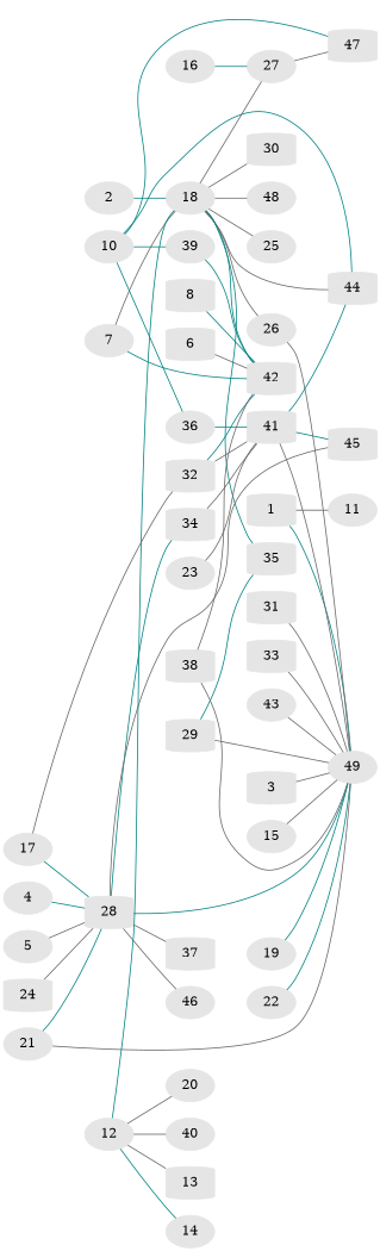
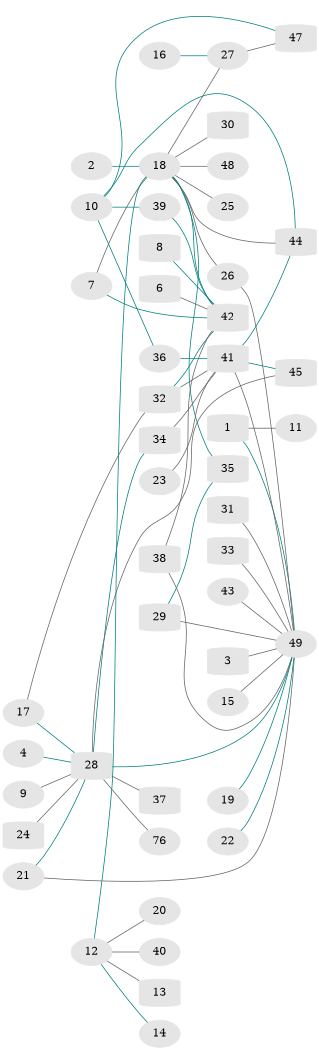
  graph {
    rankdir=LR
    node [color=gray90 shape=ellipse style=filled]
    edge [color=gray40 weight=1.0]
    1 [shape=cylinder]
    11
    49
    2
    18
    42 [shape=cylinder]
    44 [shape=cylinder]
    27
    25
    26
    30 [shape=cylinder]
    35 [shape=cylinder]
    48
    3 [shape=cylinder]
    28 [shape=cylinder]
    4
    34 [shape=cylinder]
    37 [shape=cylinder]
    45 [shape=cylinder]
-   46
-   5
+   46 [label=76]
+   5 [label=9]
    6 [shape=cylinder]
    7
    8 [shape=cylinder]
    10
    36
    39
    47 [shape=cylinder]
    41 [shape=cylinder]
    12
    13 [shape=cylinder]
    14
    20
    40
    15
    16
    17
    32 [shape=cylinder]
    19
    21
    22
    23
    24 [shape=cylinder]
    29 [shape=cylinder]
    31 [shape=cylinder]
    33 [shape=cylinder]
    38 [shape=cylinder]
    43
    1 -- 11
    1 -- 49 [color=teal]
    2 -- 18 [color=teal]
    18 -- 42 [color=teal]
    18 -- 44
    18 -- 27
    18 -- 25
    18 -- 26
    18 -- 30
    18 -- 35 [color=teal]
    18 -- 48
    27 -- 47
    26 -- 49
    3 -- 49
    28 -- 49 [color=teal]
    28 -- 34 [color=teal]
    28 -- 37 [weight=2.0]
    28 -- 45
    28 -- 46
    4 -- 28 [color=teal]
    34 -- 41
    5 -- 28
    6 -- 42
    7 -- 18
    7 -- 42 [color=teal]
    8 -- 42 [color=teal]
    10 -- 44 [color=teal]
    10 -- 36 [color=teal]
    10 -- 39 [color=teal]
    10 -- 47 [color=teal]
    36 -- 41 [color=teal]
    39 -- 42 [color=teal]
    41 -- 49
    41 -- 44 [color=teal]
    41 -- 45 [color=teal]
    12 -- 18 [color=teal]
    12 -- 13
    12 -- 14 [color=teal]
    12 -- 20
    12 -- 40
    15 -- 49
    16 -- 27 [color=teal]
    17 -- 28 [color=teal weight=3.0]
    17 -- 32
    32 -- 42 [color=teal]
    32 -- 41
    19 -- 49 [color=teal]
    21 -- 49
    21 -- 28 [color=teal]
    22 -- 49 [color=teal]
    23 -- 41
    24 -- 28
    29 -- 49
    29 -- 35 [color=teal]
    31 -- 49
    33 -- 49
    38 -- 49
    38 -- 42
    43 -- 49
  }
